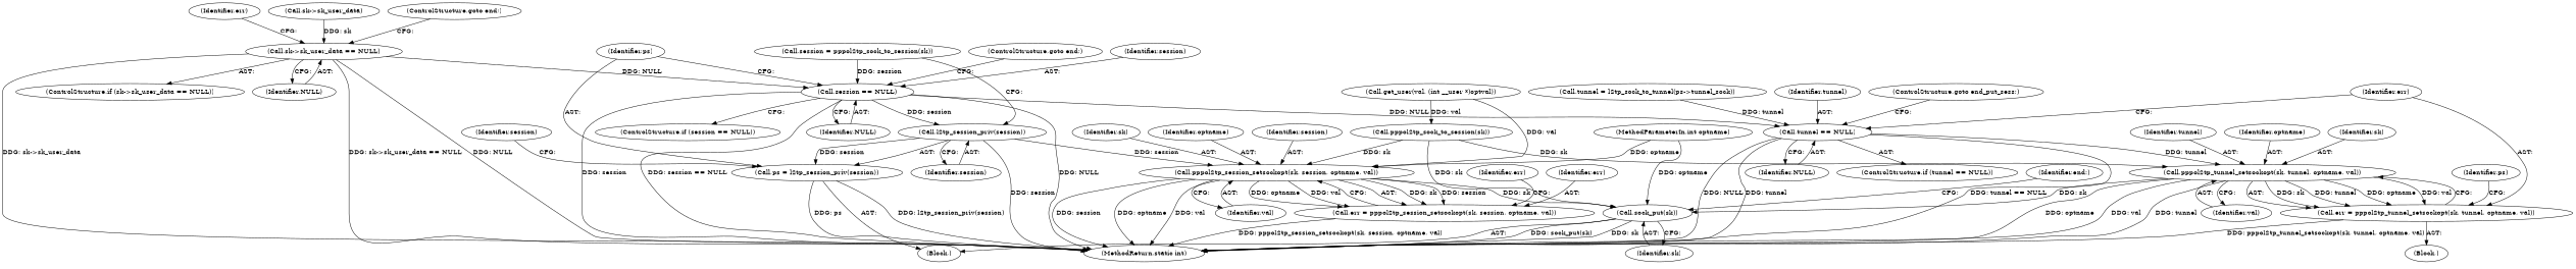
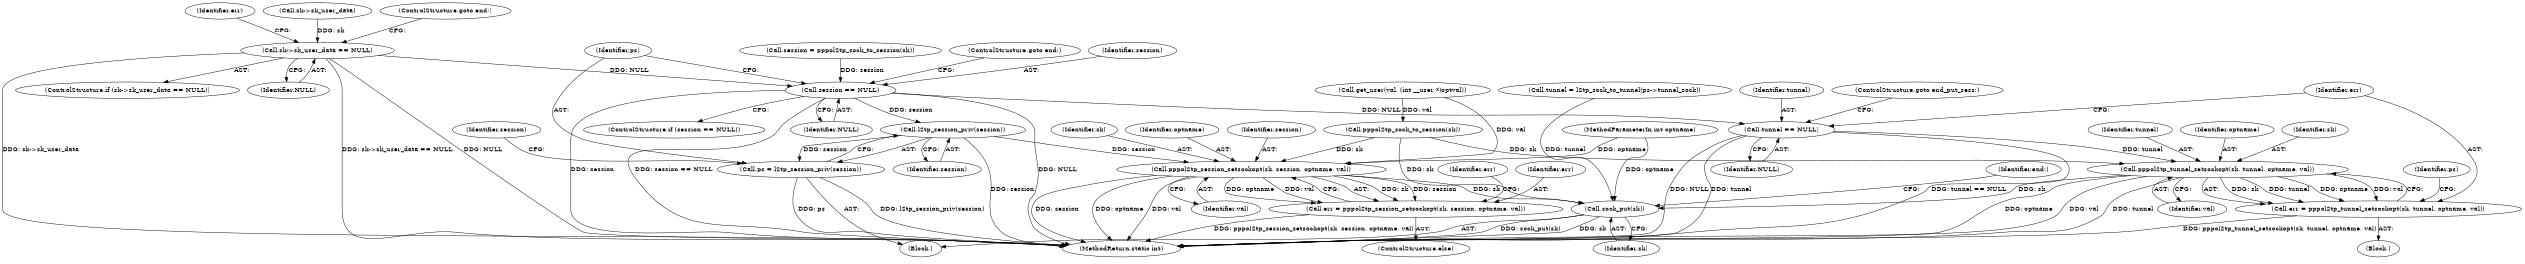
  digraph {
    n1 [label="(Call,sk->sk_user_data == NULL)"]
    n2 [label="(Call,session == NULL)"]
    n3 [label="(MethodReturn,static int)"]
    n4 [label="(ControlStructure,if (sk->sk_user_data == NULL))"]
    n5 [label="(Identifier,NULL)"]
    n6 [label="(Call,l2tp_session_priv(session))"]
    n7 [label="(Call,tunnel == NULL)"]
    n8 [label="(ControlStructure,if (session == NULL))"]
    n9 [label="(Identifier,NULL)"]
    n10 [label="(Call,ps = l2tp_session_priv(session))"]
    n11 [label="(Call,pppol2tp_session_setsockopt(sk, session, optname, val))"]
    n12 [label="(Identifier,session)"]
    n13 [label="(Call,pppol2tp_tunnel_setsockopt(sk, tunnel, optname, val))"]
-   n14 [label="(ControlStructure,if (tunnel == NULL))"]
    n15 [label="(Identifier,NULL)"]
    n16 [label="(Block,)"]
    n17 [label="(Call,err = pppol2tp_session_setsockopt(sk, session, optname, val))"]
    n18 [label="(Call,sock_put(sk))"]
    n19 [label="(Identifier,val)"]
+   n20 [label="(ControlStructure,else)"]
    n21 [label="(Identifier,sk)"]
    n22 [label="(Call,err = pppol2tp_tunnel_setsockopt(sk, tunnel, optname, val))"]
    n23 [label="(Identifier,val)"]
    n24 [label="(Block,)"]
    n25 [label="(Identifier,err)"]
    n26 [label="(MethodParameterIn,int optname)"]
    n27 [label="(Identifier,tunnel)"]
    n28 [label="(Identifier,err)"]
    n29 [label="(Identifier,end:)"]
    n30 [label="(Call,session = pppol2tp_sock_to_session(sk))"]
    n31 [label="(Identifier,ps)"]
    n32 [label="(Identifier,tunnel)"]
    n33 [label="(Identifier,session)"]
    n34 [label="(Identifier,optname)"]
    n35 [label="(ControlStructure,goto end_put_sess;)"]
    n36 [label="(Identifier,err)"]
    n37 [label="(Identifier,session)"]
    n38 [label="(Call,sk->sk_user_data)"]
    n39 [label="(Identifier,session)"]
    n40 [label="(Identifier,ps)"]
    n41 [label="(Identifier,sk)"]
    n42 [label="(ControlStructure,goto end;)"]
    n43 [label="(ControlStructure,goto end;)"]
    n44 [label="(Identifier,sk)"]
    n45 [label="(Identifier,err)"]
    n46 [label="(Call,tunnel = l2tp_sock_to_tunnel(ps->tunnel_sock))"]
    n47 [label="(Identifier,optname)"]
    n48 [label="(Call,get_user(val, (int __user *)optval))"]
    n49 [label="(Call,pppol2tp_sock_to_session(sk))"]
    n1 -> n2 [label="DDG: NULL"]
    n1 -> n3 [label="DDG: sk->sk_user_data == NULL"]
    n1 -> n3 [label="DDG: NULL"]
    n1 -> n3 [label="DDG: sk->sk_user_data"]
    n1 -> n4 [label="AST: "]
    n1 -> n5 [label="CFG: "]
    n2 -> n3 [label="DDG: session == NULL"]
    n2 -> n3 [label="DDG: NULL"]
    n2 -> n3 [label="DDG: session"]
    n2 -> n6 [label="DDG: session"]
    n2 -> n7 [label="DDG: NULL"]
    n2 -> n8 [label="CFG: "]
    n2 -> n9 [label="CFG: "]
    n5 -> n1 [label="AST: "]
    n6 -> n3 [label="DDG: session"]
    n6 -> n10 [label="AST: "]
    n6 -> n10 [label="DDG: session"]
    n6 -> n11 [label="DDG: session"]
    n6 -> n12 [label="CFG: "]
    n7 -> n3 [label="DDG: tunnel"]
    n7 -> n3 [label="DDG: tunnel == NULL"]
    n7 -> n3 [label="DDG: NULL"]
    n7 -> n13 [label="DDG: tunnel"]
-   n7 -> n14 [label="AST: "]
    n7 -> n15 [label="CFG: "]
    n9 -> n2 [label="AST: "]
    n10 -> n3 [label="DDG: ps"]
    n10 -> n3 [label="DDG: l2tp_session_priv(session)"]
-   n30 -> n6 [label="CFG: "]
+   n10 -> n6 [label="CFG: "]
    n10 -> n16 [label="AST: "]
    n11 -> n3 [label="DDG: session"]
    n11 -> n3 [label="DDG: optname"]
    n11 -> n3 [label="DDG: val"]
    n11 -> n17 [label="AST: "]
    n11 -> n17 [label="DDG: sk"]
    n11 -> n17 [label="DDG: session"]
    n11 -> n17 [label="DDG: optname"]
    n11 -> n17 [label="DDG: val"]
    n11 -> n18 [label="DDG: sk"]
    n11 -> n19 [label="CFG: "]
    n12 -> n6 [label="AST: "]
    n13 -> n3 [label="DDG: optname"]
    n13 -> n3 [label="DDG: val"]
    n13 -> n3 [label="DDG: tunnel"]
    n13 -> n18 [label="DDG: sk"]
    n13 -> n22 [label="AST: "]
    n13 -> n22 [label="DDG: sk"]
    n13 -> n22 [label="DDG: tunnel"]
    n13 -> n22 [label="DDG: optname"]
    n13 -> n22 [label="DDG: val"]
    n13 -> n23 [label="CFG: "]
    n15 -> n7 [label="AST: "]
    n17 -> n3 [label="DDG: pppol2tp_session_setsockopt(sk, session, optname, val)"]
    n17 -> n11 [label="CFG: "]
+   n17 -> n20 [label="AST: "]
    n18 -> n3 [label="DDG: sock_put(sk)"]
    n18 -> n3 [label="DDG: sk"]
    n18 -> n16 [label="AST: "]
    n18 -> n21 [label="CFG: "]
    n19 -> n11 [label="AST: "]
    n21 -> n18 [label="AST: "]
    n22 -> n3 [label="DDG: pppol2tp_tunnel_setsockopt(sk, tunnel, optname, val)"]
    n22 -> n13 [label="CFG: "]
    n22 -> n24 [label="AST: "]
    n23 -> n13 [label="AST: "]
    n25 -> n7 [label="CFG: "]
    n25 -> n22 [label="AST: "]
    n26 -> n11 [label="DDG: optname"]
    n26 -> n18 [label="DDG: optname"]
    n27 -> n7 [label="AST: "]
    n28 -> n17 [label="AST: "]
    n29 -> n18 [label="CFG: "]
    n30 -> n2 [label="DDG: session"]
    n31 -> n2 [label="CFG: "]
    n31 -> n10 [label="AST: "]
    n32 -> n13 [label="AST: "]
    n33 -> n11 [label="AST: "]
    n34 -> n13 [label="AST: "]
    n35 -> n7 [label="CFG: "]
    n36 -> n1 [label="CFG: "]
    n37 -> n10 [label="CFG: "]
    n38 -> n1 [label="DDG: sk"]
    n39 -> n2 [label="AST: "]
    n40 -> n22 [label="CFG: "]
    n41 -> n13 [label="AST: "]
    n42 -> n1 [label="CFG: "]
    n43 -> n2 [label="CFG: "]
    n44 -> n11 [label="AST: "]
    n45 -> n17 [label="CFG: "]
-   n46 -> n7 [label="DDG: tunnel"]
+   n46 -> n18 [label="DDG: tunnel"]
    n47 -> n11 [label="AST: "]
    n48 -> n11 [label="DDG: val"]
    n48 -> n49 [label="DDG: val"]
    n49 -> n11 [label="DDG: sk"]
    n49 -> n13 [label="DDG: sk"]
    n49 -> n18 [label="DDG: sk"]
  }
